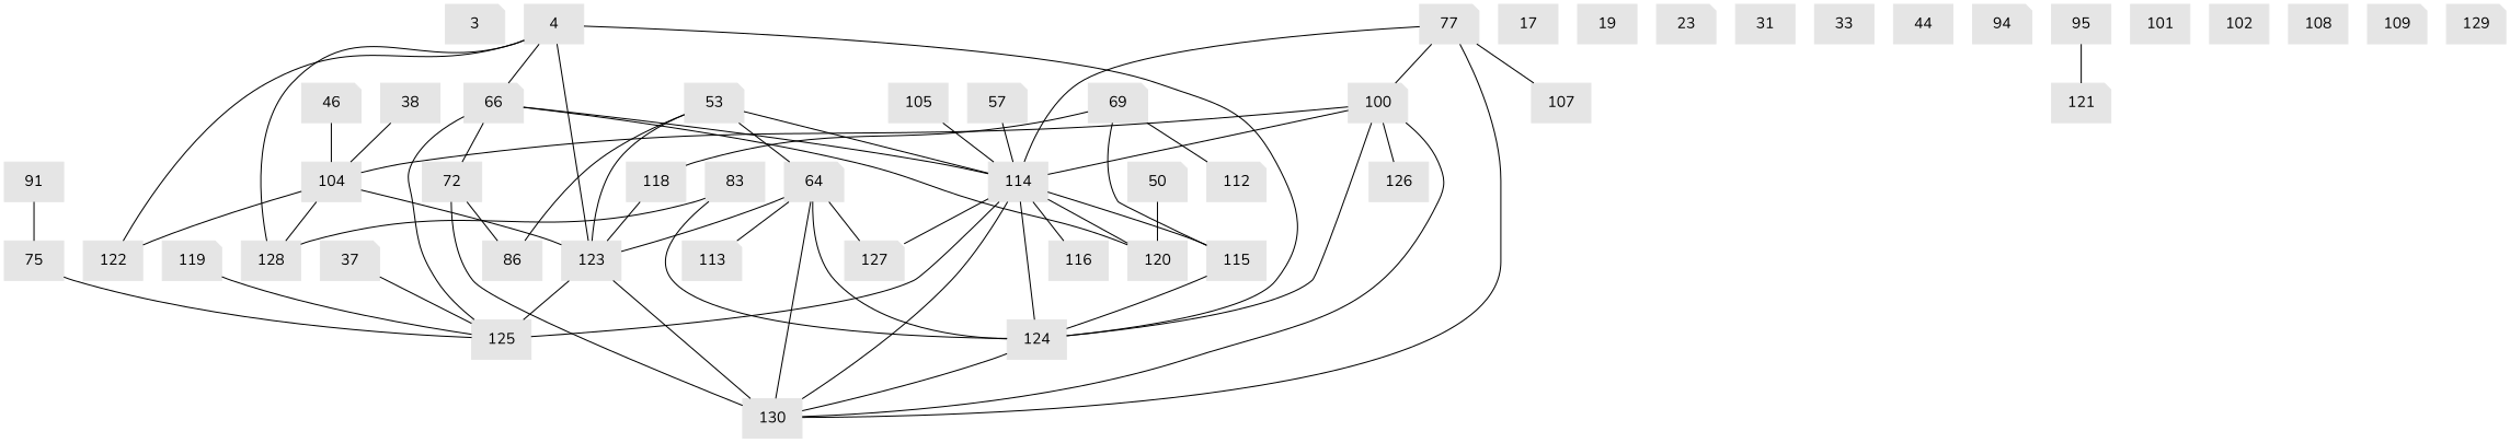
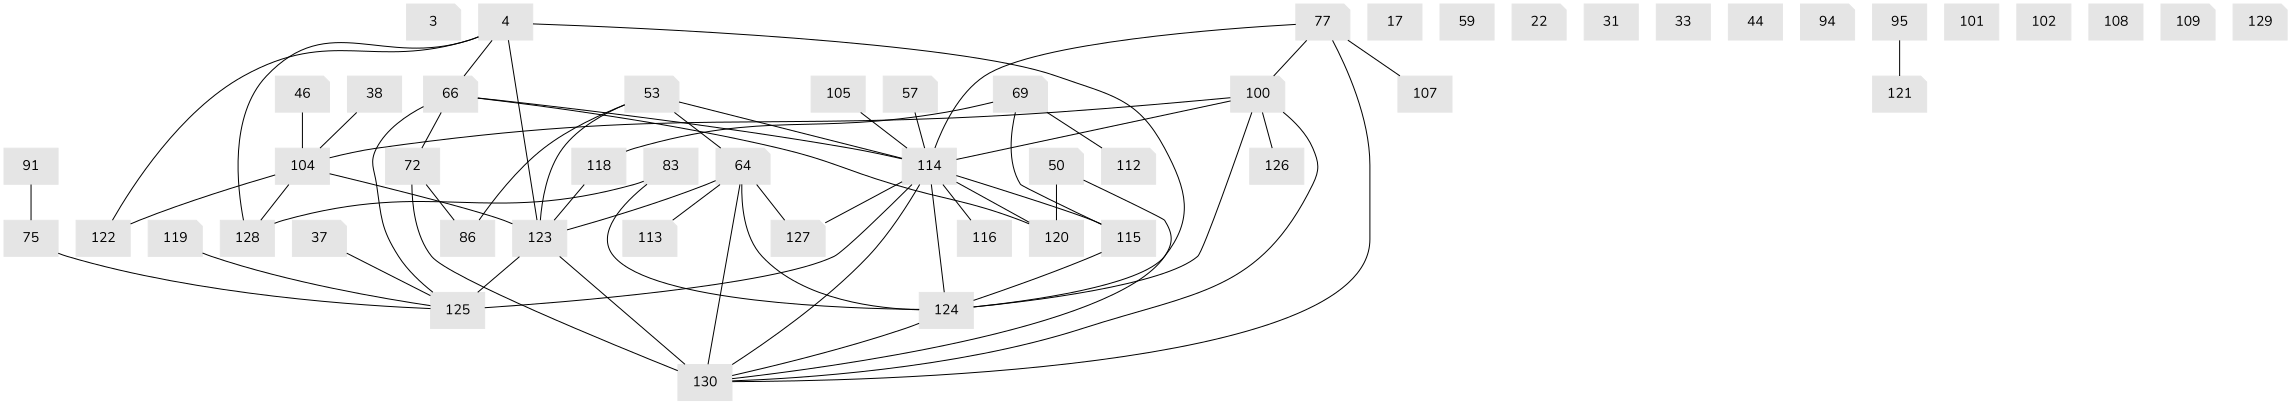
  graph {
    fontname=Nunito
    node [color=gray90 fontname=Nunito shape=box style=filled]
    edge [fontname=Nunito]
    3 [shape=note]
    66 [shape=note super="+32"]
    125 [super="+106+110"]
    120 [super="+111+22"]
    114 [super="+41+82+96"]
    72 [super="+29"]
    4
    122 [super="+93+89"]
    123 [super="+62+117+74+90+84"]
    124 [super="+18+98"]
    128 [super="+15"]
    130 [super="+30+97+99+103"]
    17
-   19
-   23 [shape=note]
+   19 [label=59]
+   23 [shape=note label=22]
    31
    33
    37 [shape=note]
    104 [super="+63"]
    38
    44
    46 [shape=note super="+11"]
    50 [shape=note]
    53 [shape=note super="+51"]
    64 [shape=note super="+34+42+35"]
    86 [super="+52"]
    113 [shape=note]
    127 [shape=note]
    115
    116
    57 [shape=note super="+40+45"]
    69 [shape=note super="+26"]
    112 [shape=note]
    118
    75
    77 [shape=note super="+56"]
    107
    100 [shape=note super="+47+60"]
    83 [super="+80"]
    91
    94 [shape=note]
    126
    121 [shape=note super="+61"]
    95
    101 [super="+67"]
    102 [super="+6"]
    105
    108
    109 [shape=note super="+85"]
    119 [shape=note super="+14+73"]
    129 [shape=note]
    66 -- 125
    66 -- 120 [weight=2]
    66 -- 114
    66 -- 72
    114 -- 125 [weight=3]
    114 -- 120 [weight=3]
    114 -- 124 [weight=2]
    114 -- 130
    114 -- 127
    114 -- 115
    114 -- 116
    72 -- 130
    72 -- 86
    4 -- 66 [weight=2]
    4 -- 122
    4 -- 123 [weight=3]
    4 -- 124 [weight=2]
    4 -- 128
    123 -- 125 [weight=4]
    123 -- 130 [weight=2]
    124 -- 130
    37 -- 125
    104 -- 122
    104 -- 123
    104 -- 128
    38 -- 104
    46 -- 104
    50 -- 120
+   50 -- 130
    53 -- 114
    53 -- 123
    53 -- 64 [weight=2]
    53 -- 86 [weight=2]
    64 -- 123
    64 -- 124
    64 -- 130 [weight=5]
    64 -- 113
    64 -- 127
    115 -- 124
    57 -- 114
    69 -- 115 [weight=2]
    69 -- 112
    69 -- 118
    118 -- 123
    75 -- 125
    77 -- 114 [weight=2]
    77 -- 130 [weight=2]
    77 -- 107
    77 -- 100
    100 -- 114
    100 -- 124
    100 -- 130 [weight=2]
    100 -- 104 [weight=2]
    100 -- 126
    83 -- 124
    83 -- 128 [weight=2]
    91 -- 75
    95 -- 121
    105 -- 114
    119 -- 125
  }
